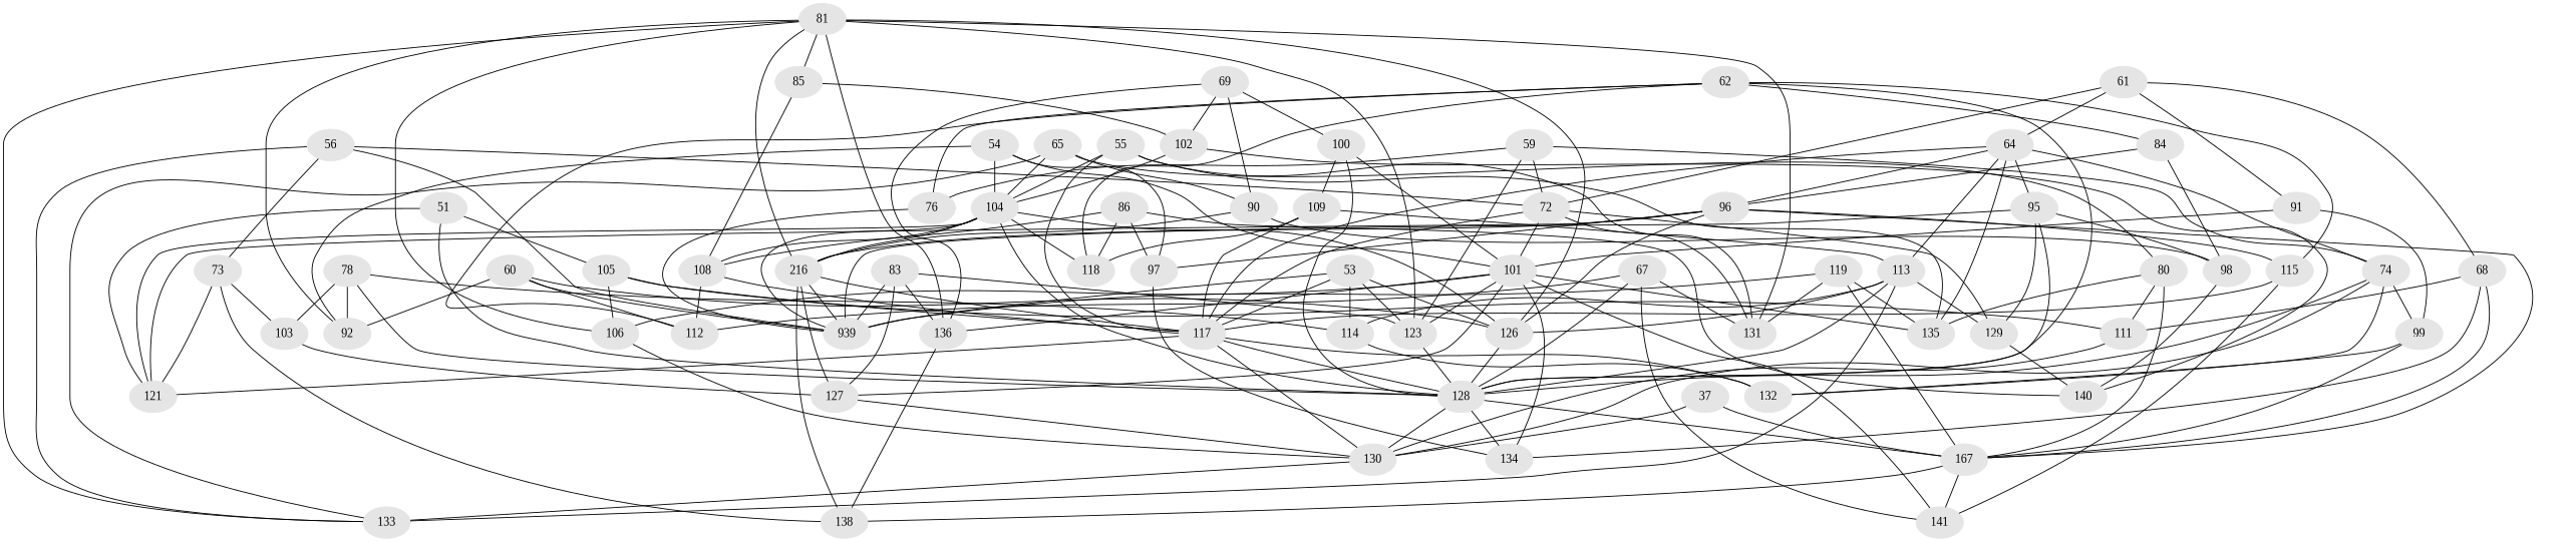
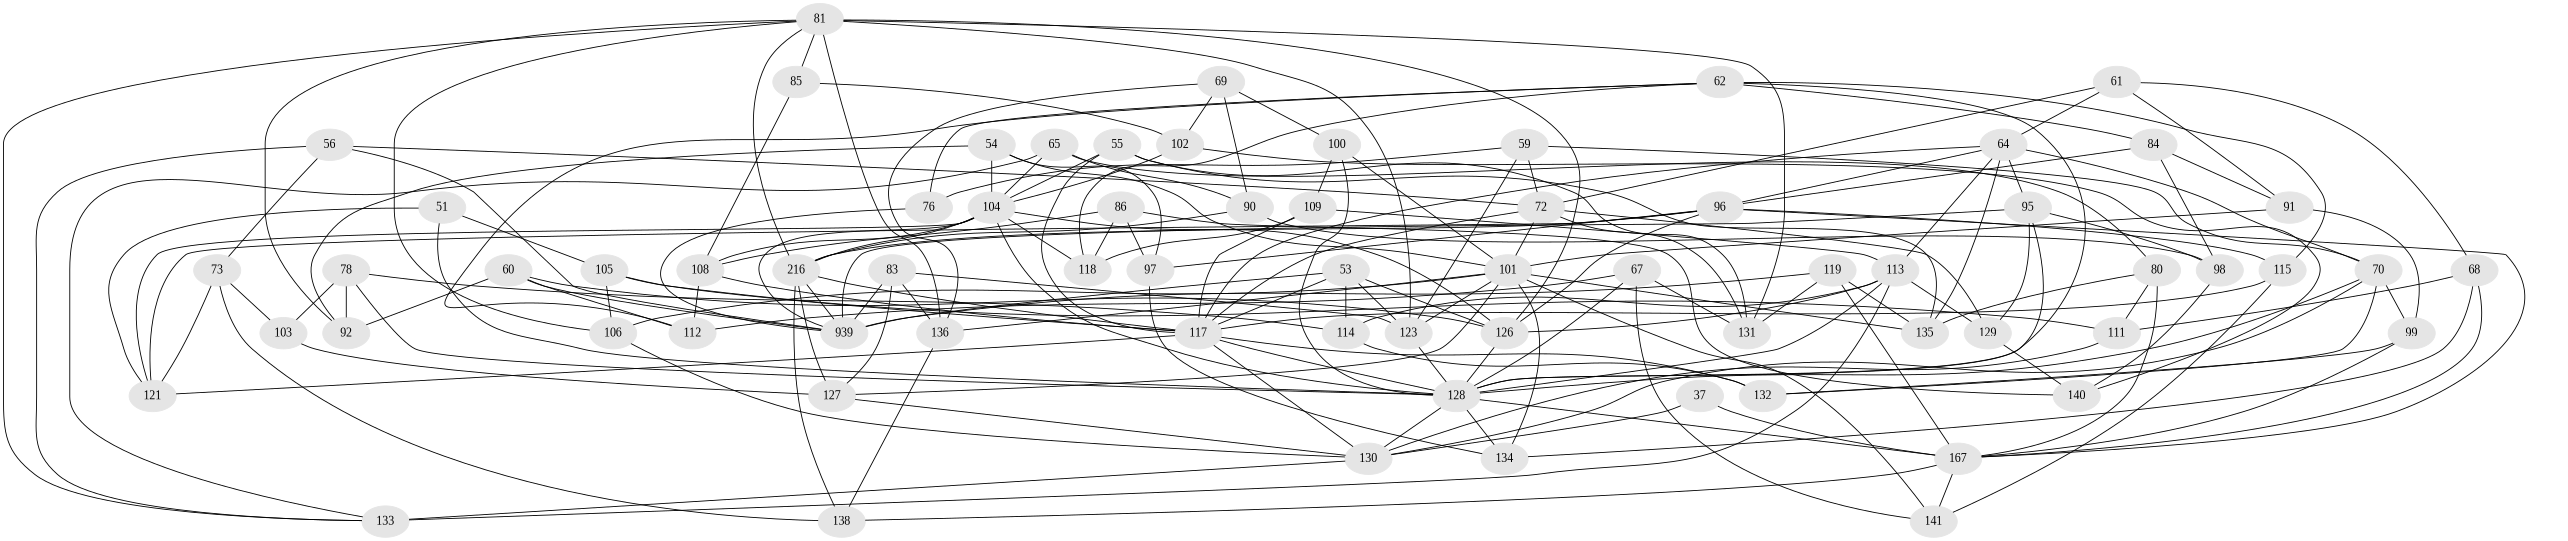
  graph {
    fontname="Liberation Serif"
    node [color=gray90 fontname="Liberation Serif" style=filled]
    edge [fontname="Liberation Serif"]
    130 [super="+8+42"]
    133 [super="+107"]
    37
    n4 [label=167 super="+124"]
    141
    138
    51
    105
    121 [super="+13"]
    128 [super="+7+93+19+29+89+120"]
    117 [super="+36+82+71"]
    111
    106
    134
    53 [super="+32+31"]
    114
    123 [super="+18+28"]
    126 [super="+38"]
    n19 [label=939 super="+43+125"]
    132
    54
    92
    97
    101 [super="+40+87"]
    104 [super="+10+27+88+34"]
    135 [super="+94"]
    136 [super="+44"]
    127 [super="+47"]
    118
    n30 [label=216 super="+3+6+14+110"]
    108 [super="+30"]
    55
    131 [super="+48"]
    72 [super="+2+46"]
    129 [super="+122"]
    56
    73
    103
    59
-   74 [super="+50"]
+   74 [super="+50" label=70]
    76
    99
    60
    112
    64 [super="+15+35"]
    95 [super="+58"]
    96 [super="+49"]
    113 [super="+26+77+79"]
    61
    68
    91
    62 [super="+16"]
    84
    115 [super="+57"]
    98
    65
    80
    90
    67
    69
    100
    102
    109
    140
    78
    81 [super="+5+20+75"]
    85
    83
    86
    119
    130 -- 133
    37 -- 130 [weight=2]
    37 -- n4 [weight=2]
    n4 -- 141
    n4 -- 138
    51 -- 105
    51 -- 121 [weight=2]
    51 -- 128
    105 -- 117
    105 -- 111
    105 -- 106
    128 -- 130
    128 -- n4
    128 -- 134
    117 -- 130 [weight=2]
    117 -- 121
    117 -- 128
    117 -- 132
    111 -- 130
    106 -- 130
    53 -- 117
    53 -- 114
    53 -- 123 [weight=2]
    53 -- 126 [weight=2]
    53 -- n19 [weight=2]
    114 -- 132
    123 -- 128 [weight=2]
    126 -- 128
    54 -- 92
    54 -- 97
    54 -- 101
    54 -- 104
    97 -- 134
    101 -- 141
    101 -- 106
    101 -- 134
    101 -- 123
    101 -- 135 [weight=2]
    101 -- 136
    101 -- 127
    104 -- 121
    104 -- 128 [weight=3]
    104 -- 126
    104 -- n19
    104 -- 118
    104 -- n30 [weight=2]
    104 -- 108
    136 -- 138
    127 -- 130
    n30 -- 138
    n30 -- 117 [weight=3]
    n30 -- n19
    n30 -- 127
    108 -- 117
    108 -- 112
    55 -- 117
    55 -- 104
    55 -- 135
    55 -- 131
    72 -- 117
    72 -- 101
    72 -- 131 [weight=2]
    72 -- 129
    129 -- 140
    56 -- 133
    56 -- n19
    56 -- 72
    56 -- 73
    73 -- 138
    73 -- 121
    73 -- 103
    103 -- 127 [weight=2]
    59 -- 123
    59 -- 72
    59 -- 74
    59 -- 76
    74 -- 130
    74 -- 128
    74 -- 132
    74 -- 99
    76 -- n19
    99 -- n4
    99 -- 132
    60 -- 126
    60 -- n19
    60 -- 92
    60 -- 112
    64 -- 117
    64 -- 135
    64 -- 74
    64 -- 95 [weight=2]
    64 -- 96
    64 -- 113
    95 -- 128
    95 -- n19
    95 -- 129
    95 -- 98
    96 -- n4
    96 -- 121
    96 -- 126
    96 -- 97
    96 -- n30
    96 -- 115
    113 -- 133 [weight=2]
    113 -- 128 [weight=2]
    113 -- 114
    113 -- 126 [weight=2]
    113 -- 129
    61 -- 72
    61 -- 64
    61 -- 68
    61 -- 91
    68 -- n4
    68 -- 111
    68 -- 134
    91 -- 101
    91 -- 99
    62 -- 128 [weight=2]
    62 -- 118
    62 -- 76 [weight=2]
    62 -- 112
    62 -- 84
    62 -- 115
    84 -- 96
+   84 -- 91
    84 -- 98
    115 -- 141
    115 -- 117 [weight=3]
    98 -- 140
    65 -- 133
    65 -- 104
    65 -- 80
    65 -- 90
    80 -- n4
    80 -- 111
    80 -- 135
    90 -- n30
    90 -- 98
    67 -- 141
    67 -- 128
    67 -- 131
    67 -- 112
    69 -- 136
    69 -- 90
    69 -- 100
    69 -- 102
    100 -- 128
    100 -- 101
    100 -- 109
    102 -- 104
    102 -- 140
    109 -- 117
    109 -- 118
    109 -- 113
    78 -- 128
    78 -- 114
    78 -- 92
    78 -- 103
    81 -- 133
    81 -- 106
    81 -- 123
    81 -- 126 [weight=2]
    81 -- 92
    81 -- 136 [weight=2]
    81 -- n30 [weight=2]
    81 -- 131
    81 -- 85
    85 -- 108 [weight=2]
    85 -- 102
    83 -- 123
    83 -- n19
    83 -- 136
    83 -- 127
    86 -- 97
    86 -- 118
    86 -- 108
    86 -- 140
    119 -- n4
    119 -- n19
    119 -- 135
    119 -- 131
  }
